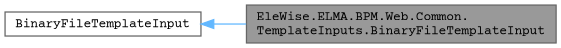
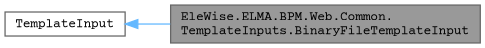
  digraph {
    rankdir=LR
    fontname="Courier Prime"
    node [color=gray40 fontname="Courier Prime" fontsize=10 shape=box style=filled]
    n1 [fillcolor=grey60 fontcolor=black height=0.2 label="EleWise.ELMA.BPM.Web.Common.\lTemplateInputs.BinaryFileTemplateInput" width=0.4]
-   n2 [fillcolor=white height=0.2 label=BinaryFileTemplateInput width=0.4]
+   n2 [fillcolor=white height=0.2 label=TemplateInput width=0.4]
    n2 -> n1 [color=steelblue1 dir=back fontname="Courier Prime" fontsize=10 labelfontname=Helvetica labelfontsize=10 style=solid]
  }
